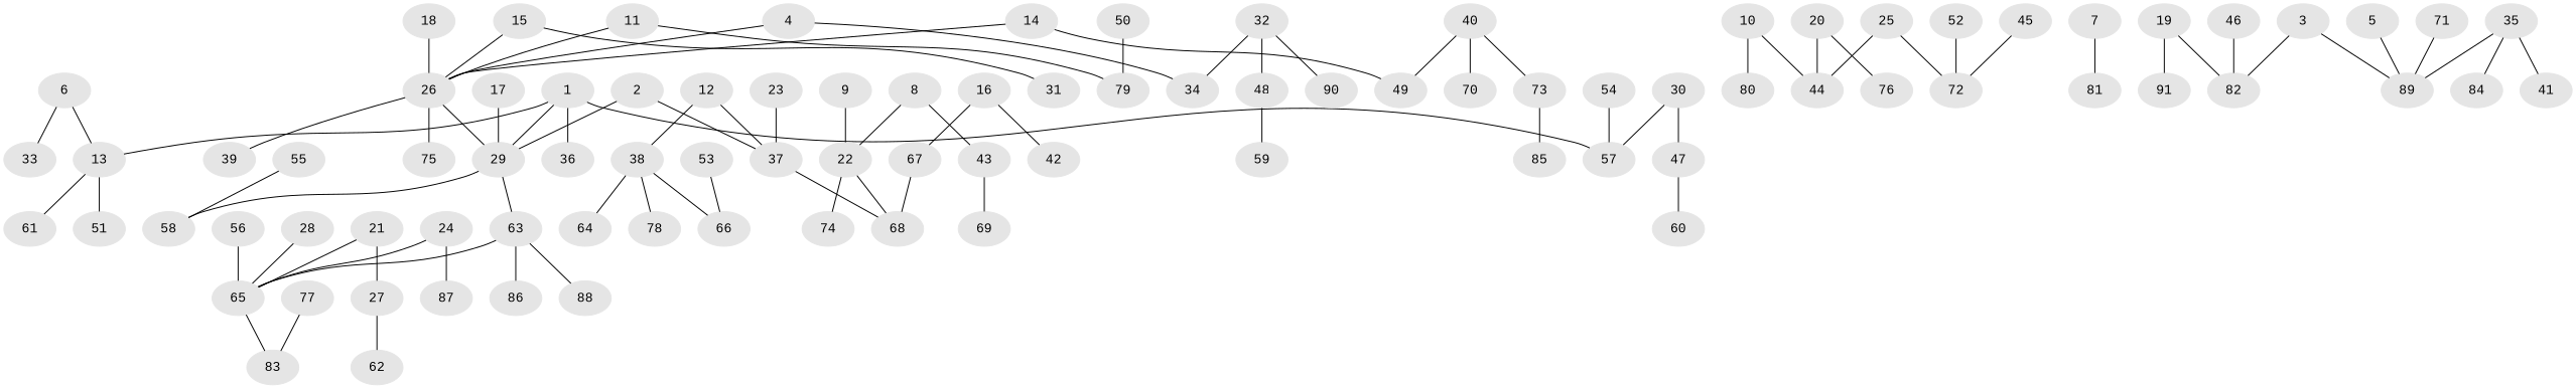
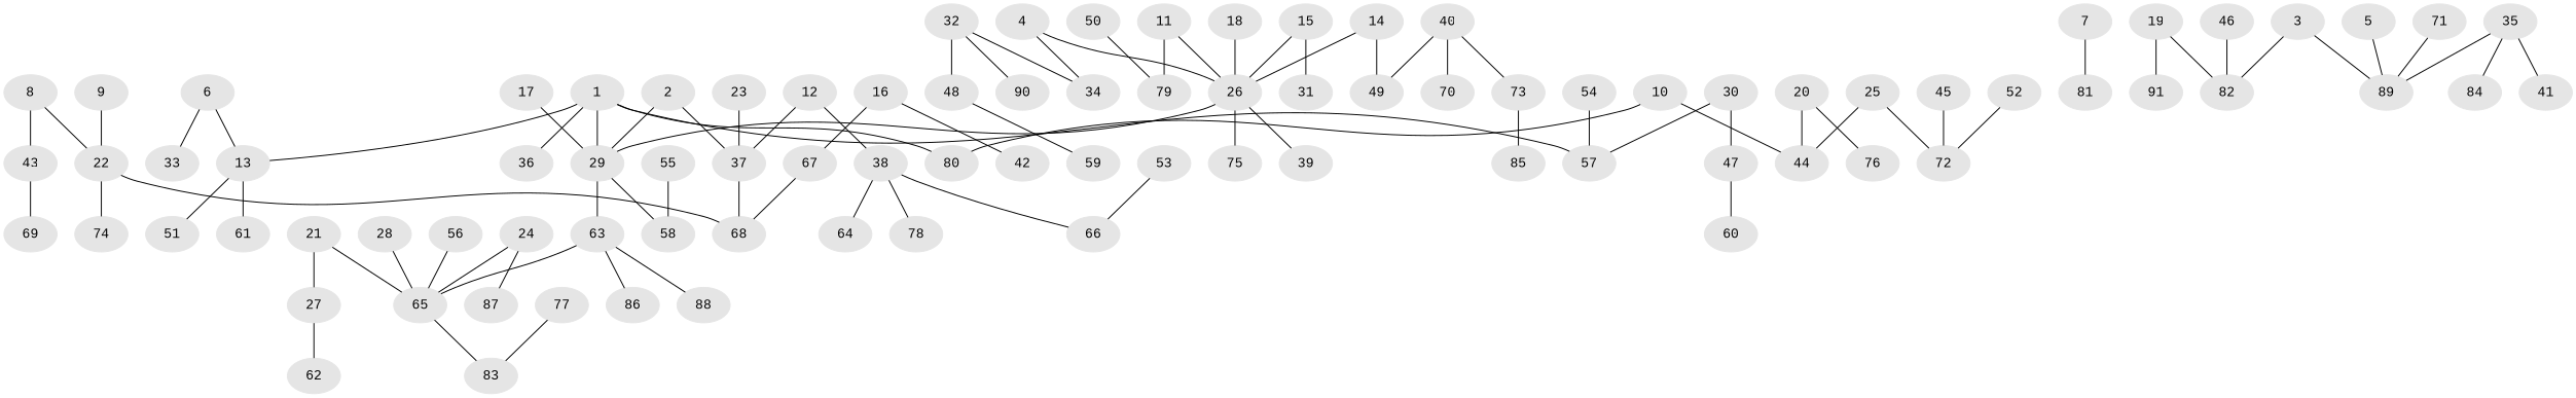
  graph {
    fontname="Liberation Mono"
    node [color=gray90 fontname="Liberation Mono" style=filled]
    edge [fontname="Liberation Mono" weight=1.0]
    1
    13
    29
    36
    57
    80
    7
    81
    51
    61
    58
    63
    2
    37
    68
    3
    82
    89
    4
    26
    34
    39
    75
    5
    6
    33
    8
    22
    43
    74
    69
    9
    10
    44
    11
    79
    12
    38
    64
    66
    78
    14
    49
    15
    31
    16
    42
    67
    17
    18
    19
    91
    20
    76
    21
    27
    65
    62
    83
    23
    24
    87
    25
    72
    28
    86
    88
    30
    47
    60
    32
    48
    90
    59
    35
    41
    84
    40
    70
    73
    85
    45
    46
    50
    52
    53
    54
    55
    56
    71
    77
    1 -- 13
    1 -- 29
    1 -- 36
    1 -- 57
+   1 -- 80
    13 -- 51
    13 -- 61
    29 -- 58
    29 -- 63
    7 -- 81
    63 -- 65
    63 -- 86
    63 -- 88
    2 -- 29
    2 -- 37
    37 -- 68
    3 -- 82
    3 -- 89
    4 -- 26
    4 -- 34
    26 -- 29
    26 -- 39
    26 -- 75
    5 -- 89
    6 -- 13
    6 -- 33
    8 -- 22
    8 -- 43
    22 -- 68
    22 -- 74
    43 -- 69
    9 -- 22
    10 -- 80
    10 -- 44
    11 -- 26
    11 -- 79
    12 -- 37
    12 -- 38
    38 -- 64
    38 -- 66
    38 -- 78
    14 -- 26
    14 -- 49
    15 -- 26
    15 -- 31
    16 -- 42
    16 -- 67
    67 -- 68
    17 -- 29
    18 -- 26
    19 -- 82
    19 -- 91
    20 -- 44
    20 -- 76
    21 -- 27
    21 -- 65
    27 -- 62
    65 -- 83
    23 -- 37
    24 -- 65
    24 -- 87
    25 -- 44
    25 -- 72
    28 -- 65
    30 -- 57
    30 -- 47
    47 -- 60
    32 -- 34
    32 -- 48
    32 -- 90
    48 -- 59
    35 -- 89
    35 -- 41
    35 -- 84
    40 -- 49
    40 -- 70
    40 -- 73
    73 -- 85
    45 -- 72
    46 -- 82
    50 -- 79
    52 -- 72
    53 -- 66
    54 -- 57
    55 -- 58
    56 -- 65
    71 -- 89
    77 -- 83
  }
